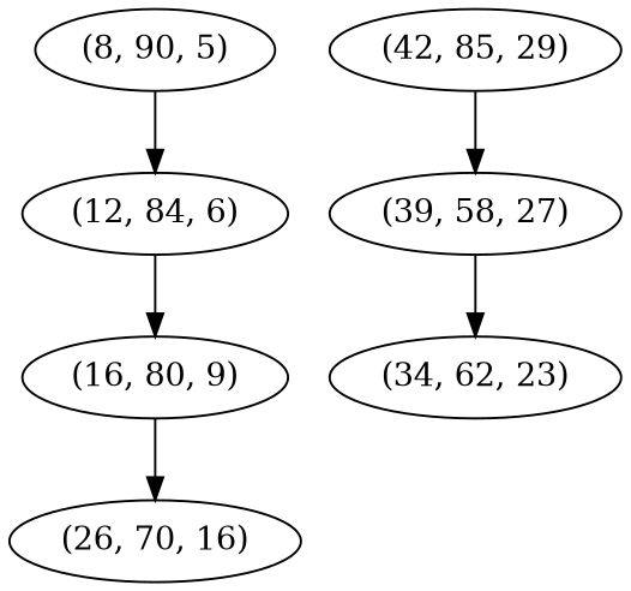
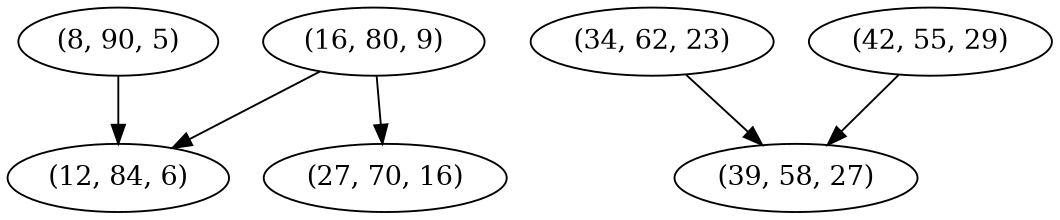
  digraph {
    n1 [label="(8, 90, 5)"]
    "(12, 84, 6)"
    "(16, 80, 9)"
-   "(26, 70, 16)"
+   "(26, 70, 16)" [label="(27, 70, 16)"]
    "(34, 62, 23)"
    "(39, 58, 27)"
-   "(42, 55, 29)" [label="(42, 85, 29)"]
+   "(42, 55, 29)"
    n1 -> "(12, 84, 6)"
-   "(12, 84, 6)" -> "(16, 80, 9)"
+   "(16, 80, 9)" -> "(12, 84, 6)"
    "(16, 80, 9)" -> "(26, 70, 16)"
-   "(39, 58, 27)" -> "(34, 62, 23)"
+   "(34, 62, 23)" -> "(39, 58, 27)"
    "(42, 55, 29)" -> "(39, 58, 27)"
  }
